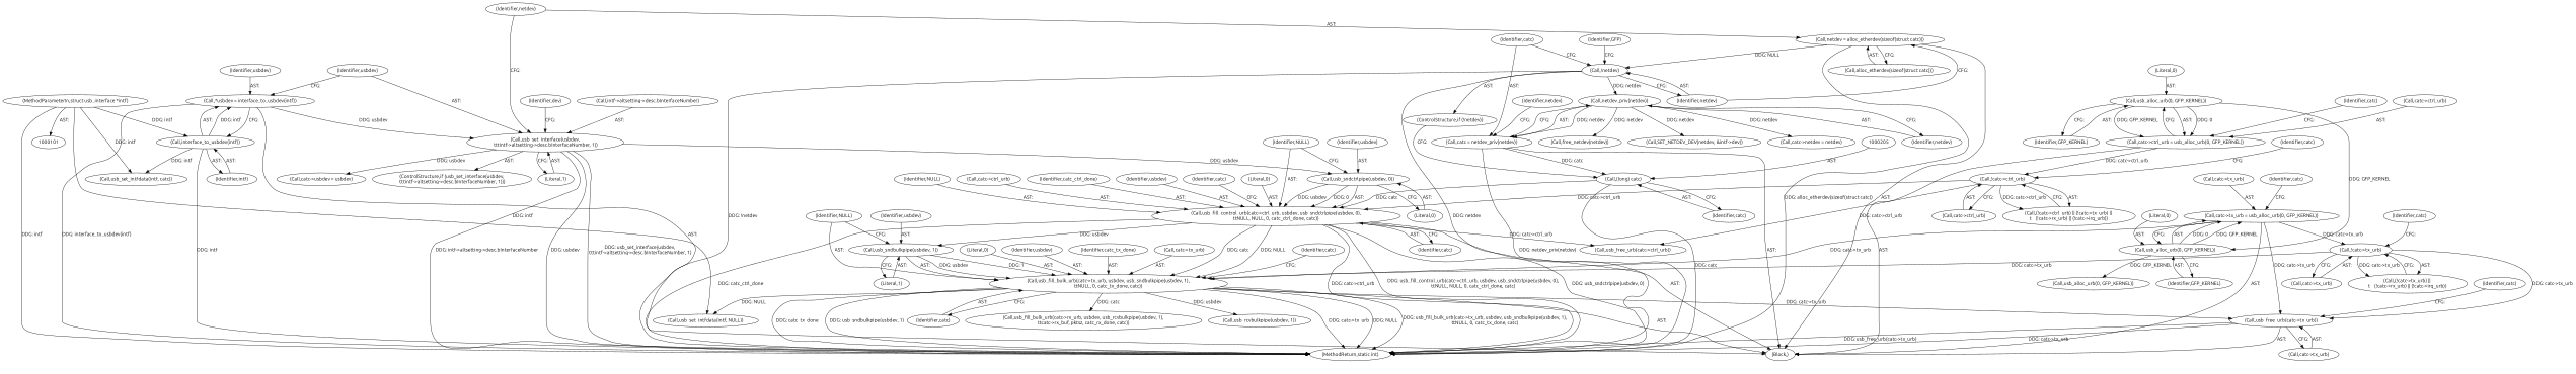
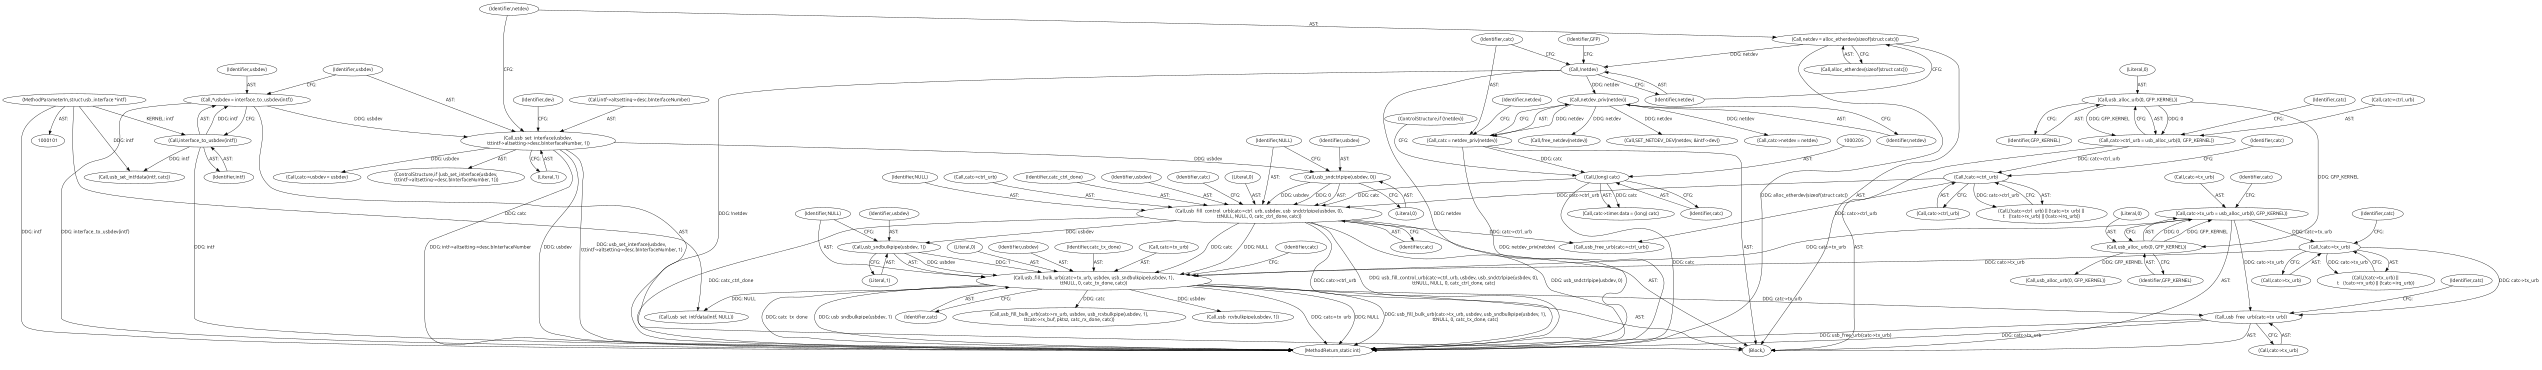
  digraph {
    fontname=Ubuntu
    node [fontname=Ubuntu]
    edge [fontname=Ubuntu]
    n1 [label="(Call,usb_free_urb(catc->tx_urb))"]
    n2 [label="(MethodReturn,static int)"]
    n3 [label="(Call,catc->tx_urb)"]
    n4 [label="(Block,)"]
    n5 [label="(Call,usb_fill_bulk_urb(catc->tx_urb, usbdev, usb_sndbulkpipe(usbdev, 1),\n\t\tNULL, 0, catc_tx_done, catc))"]
    n6 [label="(Identifier,catc)"]
    n7 [label="(Call,usb_fill_bulk_urb(catc->rx_urb, usbdev, usb_rcvbulkpipe(usbdev, 1),\n\t\tcatc->rx_buf, pktsz, catc_rx_done, catc))"]
    n8 [label="(Call,usb_rcvbulkpipe(usbdev, 1))"]
    n9 [label="(Call,usb_set_intfdata(intf, NULL))"]
    n10 [label="(Call,catc->tx_urb = usb_alloc_urb(0, GFP_KERNEL))"]
    n11 [label="(Call,usb_alloc_urb(0, GFP_KERNEL))"]
    n12 [label="(Call,!catc->tx_urb)"]
    n13 [label="(Call,usb_alloc_urb(0, GFP_KERNEL))"]
    n14 [label="(Identifier,GFP_KERNEL)"]
    n15 [label="(Call,catc->tx_urb)"]
    n16 [label="(Call,(!catc->tx_urb) || \n\t    (!catc->rx_urb) || (!catc->irq_urb))"]
    n17 [label="(Call,usb_alloc_urb(0, GFP_KERNEL))"]
    n18 [label="(Call,catc->ctrl_urb = usb_alloc_urb(0, GFP_KERNEL))"]
    n19 [label="(Identifier,GFP_KERNEL)"]
    n20 [label="(Call,!catc->ctrl_urb)"]
    n21 [label="(Call,usb_sndbulkpipe(usbdev, 1))"]
    n22 [label="(Literal,1)"]
    n23 [label="(Call,usb_fill_control_urb(catc->ctrl_urb, usbdev, usb_sndctrlpipe(usbdev, 0),\n\t\tNULL, NULL, 0, catc_ctrl_done, catc))"]
    n24 [label="(Identifier,catc)"]
    n25 [label="(Call,usb_free_urb(catc->ctrl_urb))"]
    n26 [label="(Call,(!catc->ctrl_urb) || (!catc->tx_urb) || \n\t    (!catc->rx_urb) || (!catc->irq_urb))"]
    n27 [label="(Call,catc->ctrl_urb)"]
    n28 [label="(Call,usb_sndctrlpipe(usbdev, 0))"]
    n29 [label="(Literal,0)"]
    n30 [label="(Call,usb_set_interface(usbdev,\n \t\t\tintf->altsetting->desc.bInterfaceNumber, 1))"]
    n31 [label="(Call,catc->usbdev = usbdev)"]
    n32 [label="(ControlStructure,if (usb_set_interface(usbdev,\n \t\t\tintf->altsetting->desc.bInterfaceNumber, 1)))"]
    n33 [label="(Literal,1)"]
    n34 [label="(Call,*usbdev = interface_to_usbdev(intf))"]
    n35 [label="(Call,interface_to_usbdev(intf))"]
    n36 [label="(Identifier,intf)"]
    n37 [label="(Call,usb_set_intfdata(intf, catc))"]
    n38 [label="(MethodParameterIn,struct usb_interface *intf)"]
    1000101
    n40 [label="(Call,(long) catc)"]
    n41 [label="(Identifier,catc)"]
+   n42 [label="(Call,catc->timer.data = (long) catc)"]
    n43 [label="(Call,catc = netdev_priv(netdev))"]
    n44 [label="(Call,netdev_priv(netdev))"]
    n45 [label="(Identifier,netdev)"]
    n46 [label="(Call,free_netdev(netdev))"]
    n47 [label="(Call,SET_NETDEV_DEV(netdev, &intf->dev))"]
    n48 [label="(Call,catc->netdev = netdev)"]
    n49 [label="(Call,!netdev)"]
    n50 [label="(Identifier,netdev)"]
    n51 [label="(ControlStructure,if (!netdev))"]
    n52 [label="(Call,netdev = alloc_etherdev(sizeof(struct catc)))"]
    n53 [label="(Call,alloc_etherdev(sizeof(struct catc)))"]
    n54 [label="(Identifier,usbdev)"]
    n55 [label="(Literal,0)"]
    n56 [label="(Identifier,usbdev)"]
    n57 [label="(Identifier,catc)"]
    n58 [label="(Identifier,NULL)"]
    n59 [label="(Call,intf->altsetting->desc.bInterfaceNumber)"]
    n60 [label="(Call,catc->ctrl_urb)"]
    n61 [label="(Identifier,NULL)"]
    n62 [label="(Identifier,GFP)"]
    n63 [label="(Identifier,catc)"]
    n64 [label="(Identifier,catc)"]
    n65 [label="(Identifier,netdev)"]
    n66 [label="(Identifier,catc)"]
    n67 [label="(Identifier,usbdev)"]
    n68 [label="(Literal,0)"]
    n69 [label="(Literal,0)"]
    n70 [label="(Identifier,dev)"]
    n71 [label="(Identifier,NULL)"]
    n72 [label="(Identifier,catc_tx_done)"]
    n73 [label="(Identifier,netdev)"]
    n74 [label="(Call,catc->ctrl_urb)"]
    n75 [label="(Call,catc->tx_urb)"]
    n76 [label="(Literal,0)"]
    n77 [label="(Call,catc->tx_urb)"]
    n78 [label="(Identifier,catc)"]
    n79 [label="(Identifier,usbdev)"]
    n80 [label="(Identifier,catc_ctrl_done)"]
    n81 [label="(Identifier,usbdev)"]
    n82 [label="(Identifier,usbdev)"]
    n83 [label="(Identifier,catc)"]
    n84 [label="(Identifier,catc)"]
    n85 [label="(Identifier,catc)"]
    1000205
    n1 -> n2 [label="DDG: usb_free_urb(catc->tx_urb)"]
    n1 -> n2 [label="DDG: catc->tx_urb"]
    n1 -> n3 [label="CFG: "]
    n1 -> n4 [label="AST: "]
    n3 -> n1 [label="AST: "]
    n5 -> n1 [label="DDG: catc->tx_urb"]
    n5 -> n2 [label="DDG: catc->tx_urb"]
    n5 -> n2 [label="DDG: NULL"]
    n5 -> n2 [label="DDG: usb_fill_bulk_urb(catc->tx_urb, usbdev, usb_sndbulkpipe(usbdev, 1),\n\t\tNULL, 0, catc_tx_done, catc)"]
    n5 -> n2 [label="DDG: catc_tx_done"]
    n5 -> n2 [label="DDG: usb_sndbulkpipe(usbdev, 1)"]
    n5 -> n4 [label="AST: "]
    n5 -> n6 [label="CFG: "]
    n5 -> n7 [label="DDG: catc"]
    n5 -> n8 [label="DDG: usbdev"]
    n5 -> n9 [label="DDG: NULL"]
    n6 -> n5 [label="AST: "]
    n10 -> n1 [label="DDG: catc->tx_urb"]
    n10 -> n4 [label="AST: "]
    n10 -> n5 [label="DDG: catc->tx_urb"]
    n10 -> n11 [label="CFG: "]
    n10 -> n12 [label="DDG: catc->tx_urb"]
    n11 -> n10 [label="AST: "]
    n11 -> n10 [label="DDG: 0"]
    n11 -> n10 [label="DDG: GFP_KERNEL"]
    n11 -> n13 [label="DDG: GFP_KERNEL"]
    n11 -> n14 [label="CFG: "]
    n12 -> n1 [label="DDG: catc->tx_urb"]
    n12 -> n5 [label="DDG: catc->tx_urb"]
    n12 -> n15 [label="CFG: "]
    n12 -> n16 [label="AST: "]
    n12 -> n16 [label="DDG: catc->tx_urb"]
    n14 -> n11 [label="AST: "]
    n15 -> n12 [label="AST: "]
    n16 -> n12 [label="CFG: "]
    n17 -> n11 [label="DDG: GFP_KERNEL"]
    n17 -> n18 [label="AST: "]
    n17 -> n18 [label="DDG: 0"]
    n17 -> n18 [label="DDG: GFP_KERNEL"]
    n17 -> n19 [label="CFG: "]
    n18 -> n4 [label="AST: "]
    n18 -> n17 [label="CFG: "]
    n18 -> n20 [label="DDG: catc->ctrl_urb"]
    n19 -> n17 [label="AST: "]
    n20 -> n23 [label="DDG: catc->ctrl_urb"]
    n20 -> n25 [label="DDG: catc->ctrl_urb"]
    n20 -> n26 [label="AST: "]
    n20 -> n26 [label="DDG: catc->ctrl_urb"]
    n20 -> n27 [label="CFG: "]
    n21 -> n5 [label="AST: "]
    n21 -> n5 [label="DDG: usbdev"]
    n21 -> n5 [label="DDG: 1"]
    n21 -> n22 [label="CFG: "]
    n22 -> n21 [label="AST: "]
    n23 -> n2 [label="DDG: catc->ctrl_urb"]
    n23 -> n2 [label="DDG: usb_fill_control_urb(catc->ctrl_urb, usbdev, usb_sndctrlpipe(usbdev, 0),\n\t\tNULL, NULL, 0, catc_ctrl_done, catc)"]
    n23 -> n2 [label="DDG: usb_sndctrlpipe(usbdev, 0)"]
    n23 -> n2 [label="DDG: catc_ctrl_done"]
    n23 -> n4 [label="AST: "]
    n23 -> n5 [label="DDG: NULL"]
    n23 -> n5 [label="DDG: catc"]
    n23 -> n21 [label="DDG: usbdev"]
    n23 -> n24 [label="CFG: "]
    n23 -> n25 [label="DDG: catc->ctrl_urb"]
    n24 -> n23 [label="AST: "]
    n26 -> n20 [label="CFG: "]
    n27 -> n20 [label="AST: "]
    n28 -> n23 [label="AST: "]
    n28 -> n23 [label="DDG: usbdev"]
    n28 -> n23 [label="DDG: 0"]
    n28 -> n29 [label="CFG: "]
    n29 -> n28 [label="AST: "]
    n30 -> n2 [label="DDG: intf->altsetting->desc.bInterfaceNumber"]
    n30 -> n2 [label="DDG: usbdev"]
    n30 -> n2 [label="DDG: usb_set_interface(usbdev,\n \t\t\tintf->altsetting->desc.bInterfaceNumber, 1)"]
    n30 -> n28 [label="DDG: usbdev"]
    n30 -> n31 [label="DDG: usbdev"]
    n30 -> n32 [label="AST: "]
    n30 -> n33 [label="CFG: "]
    n33 -> n30 [label="AST: "]
    n34 -> n2 [label="DDG: interface_to_usbdev(intf)"]
    n34 -> n4 [label="AST: "]
    n34 -> n30 [label="DDG: usbdev"]
    n34 -> n35 [label="CFG: "]
    n35 -> n2 [label="DDG: intf"]
    n35 -> n34 [label="AST: "]
    n35 -> n34 [label="DDG: intf"]
    n35 -> n36 [label="AST: "]
    n35 -> n37 [label="DDG: intf"]
    n36 -> n35 [label="AST: "]
    n38 -> n2 [label="DDG: intf"]
-   n38 -> n9 [label="DDG: intf"]
-   n38 -> n35 [label="DDG: intf"]
+   n38 -> n9 [label="DDG: catc"]
+   n38 -> n35 [label="KERNEL: intf"]
    n38 -> n37 [label="DDG: intf"]
    n38 -> 1000101 [label="AST: "]
    n40 -> n2 [label="DDG: catc"]
    n40 -> n23 [label="DDG: catc"]
    n40 -> n41 [label="CFG: "]
+   n40 -> n42 [label="AST: "]
+   n40 -> n42 [label="DDG: catc"]
    n41 -> n40 [label="AST: "]
    n43 -> n2 [label="DDG: netdev_priv(netdev)"]
    n43 -> n4 [label="AST: "]
    n43 -> n40 [label="DDG: catc"]
    n43 -> n44 [label="CFG: "]
    n44 -> n43 [label="AST: "]
    n44 -> n43 [label="DDG: netdev"]
    n44 -> n45 [label="CFG: "]
    n44 -> n46 [label="DDG: netdev"]
    n44 -> n47 [label="DDG: netdev"]
    n44 -> n48 [label="DDG: netdev"]
    n45 -> n44 [label="AST: "]
    n49 -> n2 [label="DDG: netdev"]
    n49 -> n2 [label="DDG: !netdev"]
    n49 -> n44 [label="DDG: netdev"]
    n49 -> n50 [label="CFG: "]
-   n49 -> n51 [label="AST: "]
    n50 -> n49 [label="AST: "]
    n50 -> n52 [label="CFG: "]
    n51 -> n40 [label="CFG: "]
    n52 -> n2 [label="DDG: alloc_etherdev(sizeof(struct catc))"]
    n52 -> n4 [label="AST: "]
-   n52 -> n49 [label="DDG: NULL"]
+   n52 -> n49 [label="DDG: netdev"]
    n52 -> n53 [label="CFG: "]
    n53 -> n52 [label="AST: "]
    n54 -> n23 [label="AST: "]
    n55 -> n17 [label="AST: "]
    n56 -> n28 [label="AST: "]
    n57 -> n20 [label="CFG: "]
    n58 -> n23 [label="AST: "]
    n59 -> n30 [label="AST: "]
    n60 -> n23 [label="AST: "]
    n61 -> n23 [label="AST: "]
    n61 -> n28 [label="CFG: "]
    n62 -> n49 [label="CFG: "]
    n63 -> n5 [label="CFG: "]
    n64 -> n1 [label="CFG: "]
    n65 -> n30 [label="CFG: "]
    n65 -> n52 [label="AST: "]
    n66 -> n23 [label="CFG: "]
    n67 -> n30 [label="AST: "]
    n67 -> n34 [label="CFG: "]
    n68 -> n11 [label="AST: "]
    n69 -> n5 [label="AST: "]
    n70 -> n30 [label="CFG: "]
    n71 -> n5 [label="AST: "]
    n71 -> n21 [label="CFG: "]
    n72 -> n5 [label="AST: "]
    n73 -> n43 [label="CFG: "]
    n74 -> n18 [label="AST: "]
    n75 -> n10 [label="AST: "]
    n76 -> n23 [label="AST: "]
    n77 -> n5 [label="AST: "]
    n78 -> n43 [label="AST: "]
    n78 -> n49 [label="CFG: "]
    n79 -> n5 [label="AST: "]
    n80 -> n23 [label="AST: "]
    n81 -> n34 [label="AST: "]
    n82 -> n21 [label="AST: "]
    n83 -> n10 [label="CFG: "]
    n84 -> n12 [label="CFG: "]
    n85 -> n18 [label="CFG: "]
    1000205 -> n40 [label="AST: "]
  }
